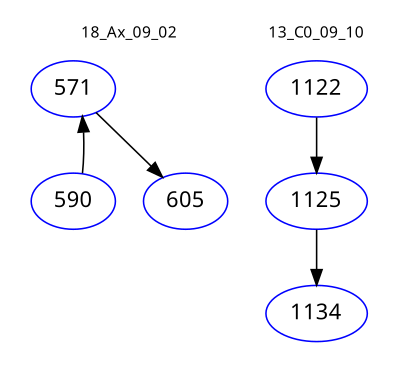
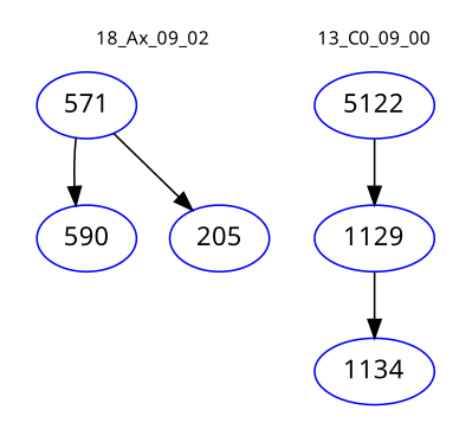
  digraph {
    fontname="Noto Sans"
    node [color=blue fontname="Noto Sans"]
    edge [color=black fontname="Noto Sans"]
    n1 [label=571]
    n2 [label=590]
-   n3 [label=605]
-   n4 [label=1122]
-   n5 [label=1125]
+   n3 [label=205]
+   n4 [label=5122]
+   n5 [label=1129]
    n6 [label=1134]
    subgraph cluster_1 {
      color=white
      fontsize=10
      label="18_Ax_09_02"
      n1
      n2
      n3
    }
    subgraph cluster_2 {
      color=white
      fontsize=10
-     label="13_C0_09_10"
+     label="13_C0_09_00"
      n4
      n5
      n6
    }
-   n2 -> n1
+   n1 -> n2
    n1 -> n3
    n4 -> n5
    n5 -> n6
  }
